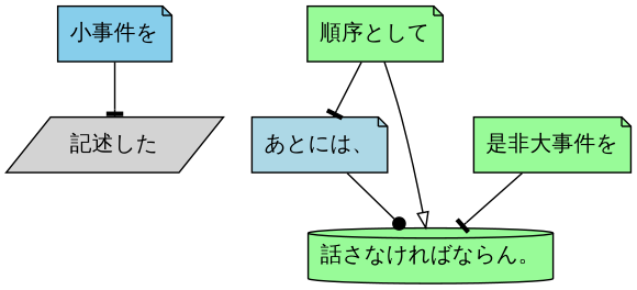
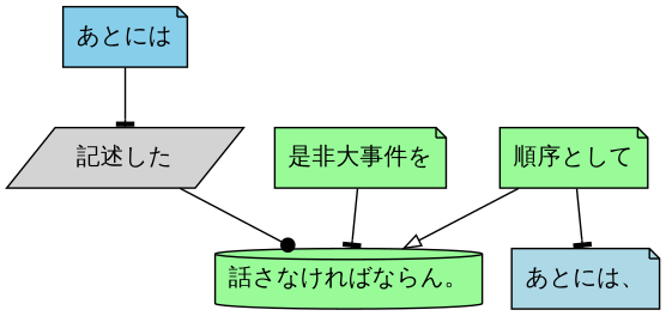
  digraph {
    node [fillcolor=palegreen shape=note style=filled]
    edge [arrowhead=tee]
-   n1 [fillcolor=skyblue label="小事件を"]
+   n1 [fillcolor=skyblue label="あとには"]
    n2 [fillcolor=lightgrey label="記述した" shape=parallelogram]
    n3 [fillcolor=lightblue label="あとには、"]
    n4 [label="話さなければならん。" shape=cylinder]
    n5 [label="順序として"]
    n6 [label="是非大事件を"]
    n1 -> n2
-   n3 -> n4 [arrowhead=dot]
+   n2 -> n4 [arrowhead=dot]
    n5 -> n3
    n5 -> n4 [arrowhead=onormal]
    n6 -> n4
  }
